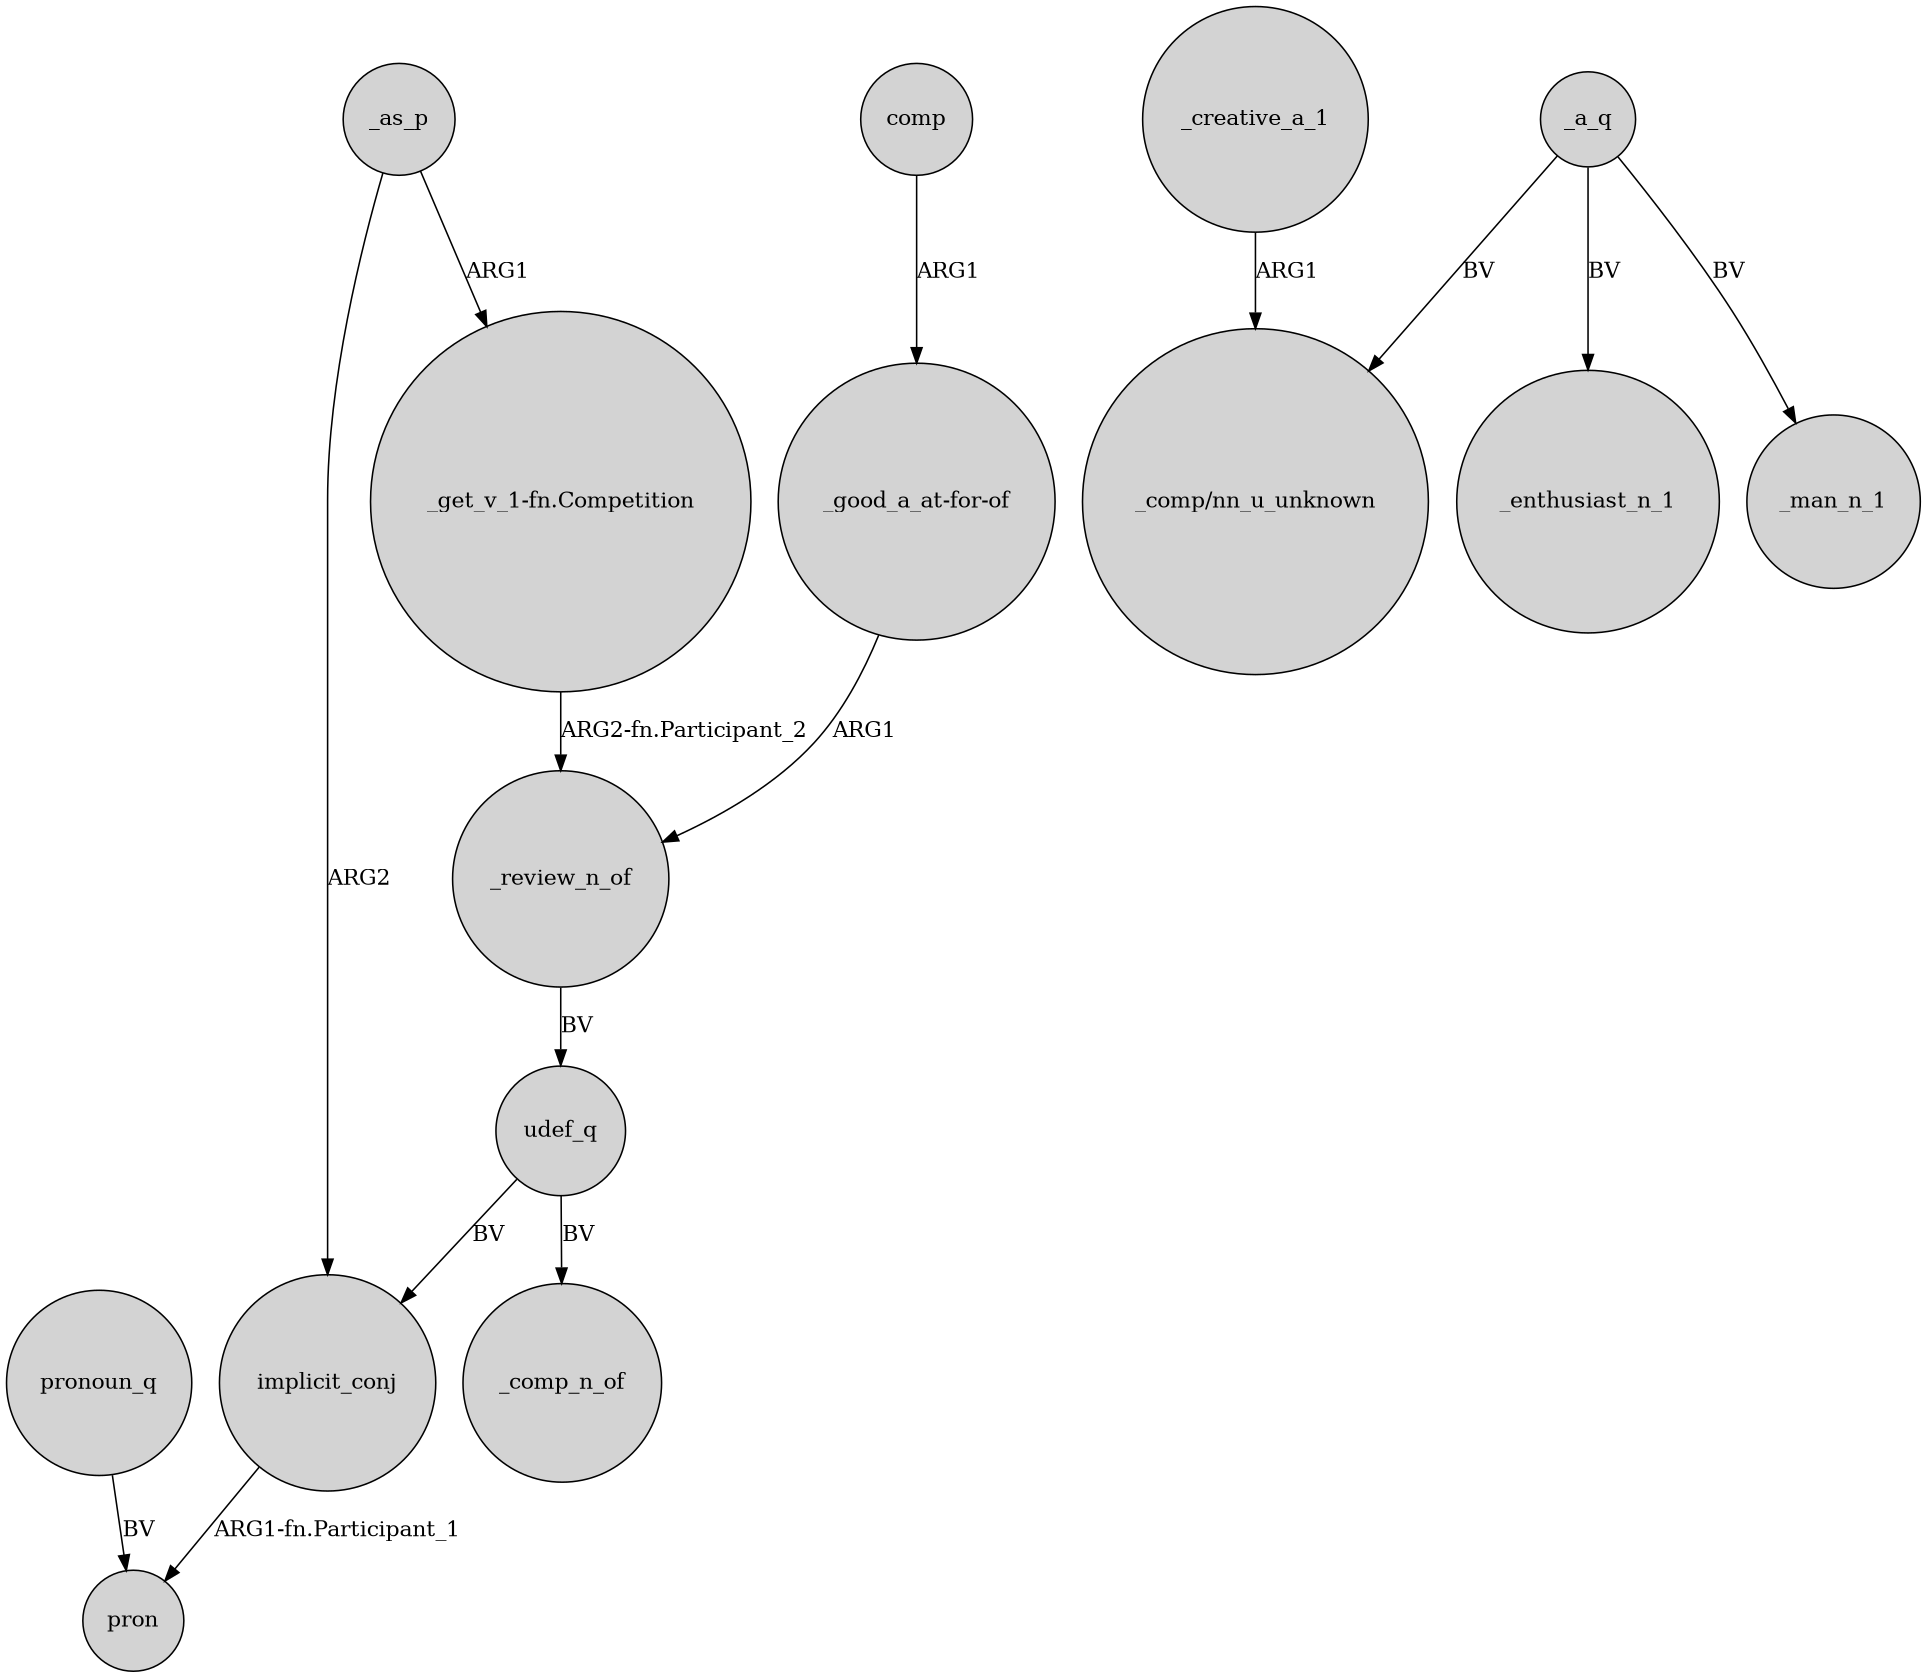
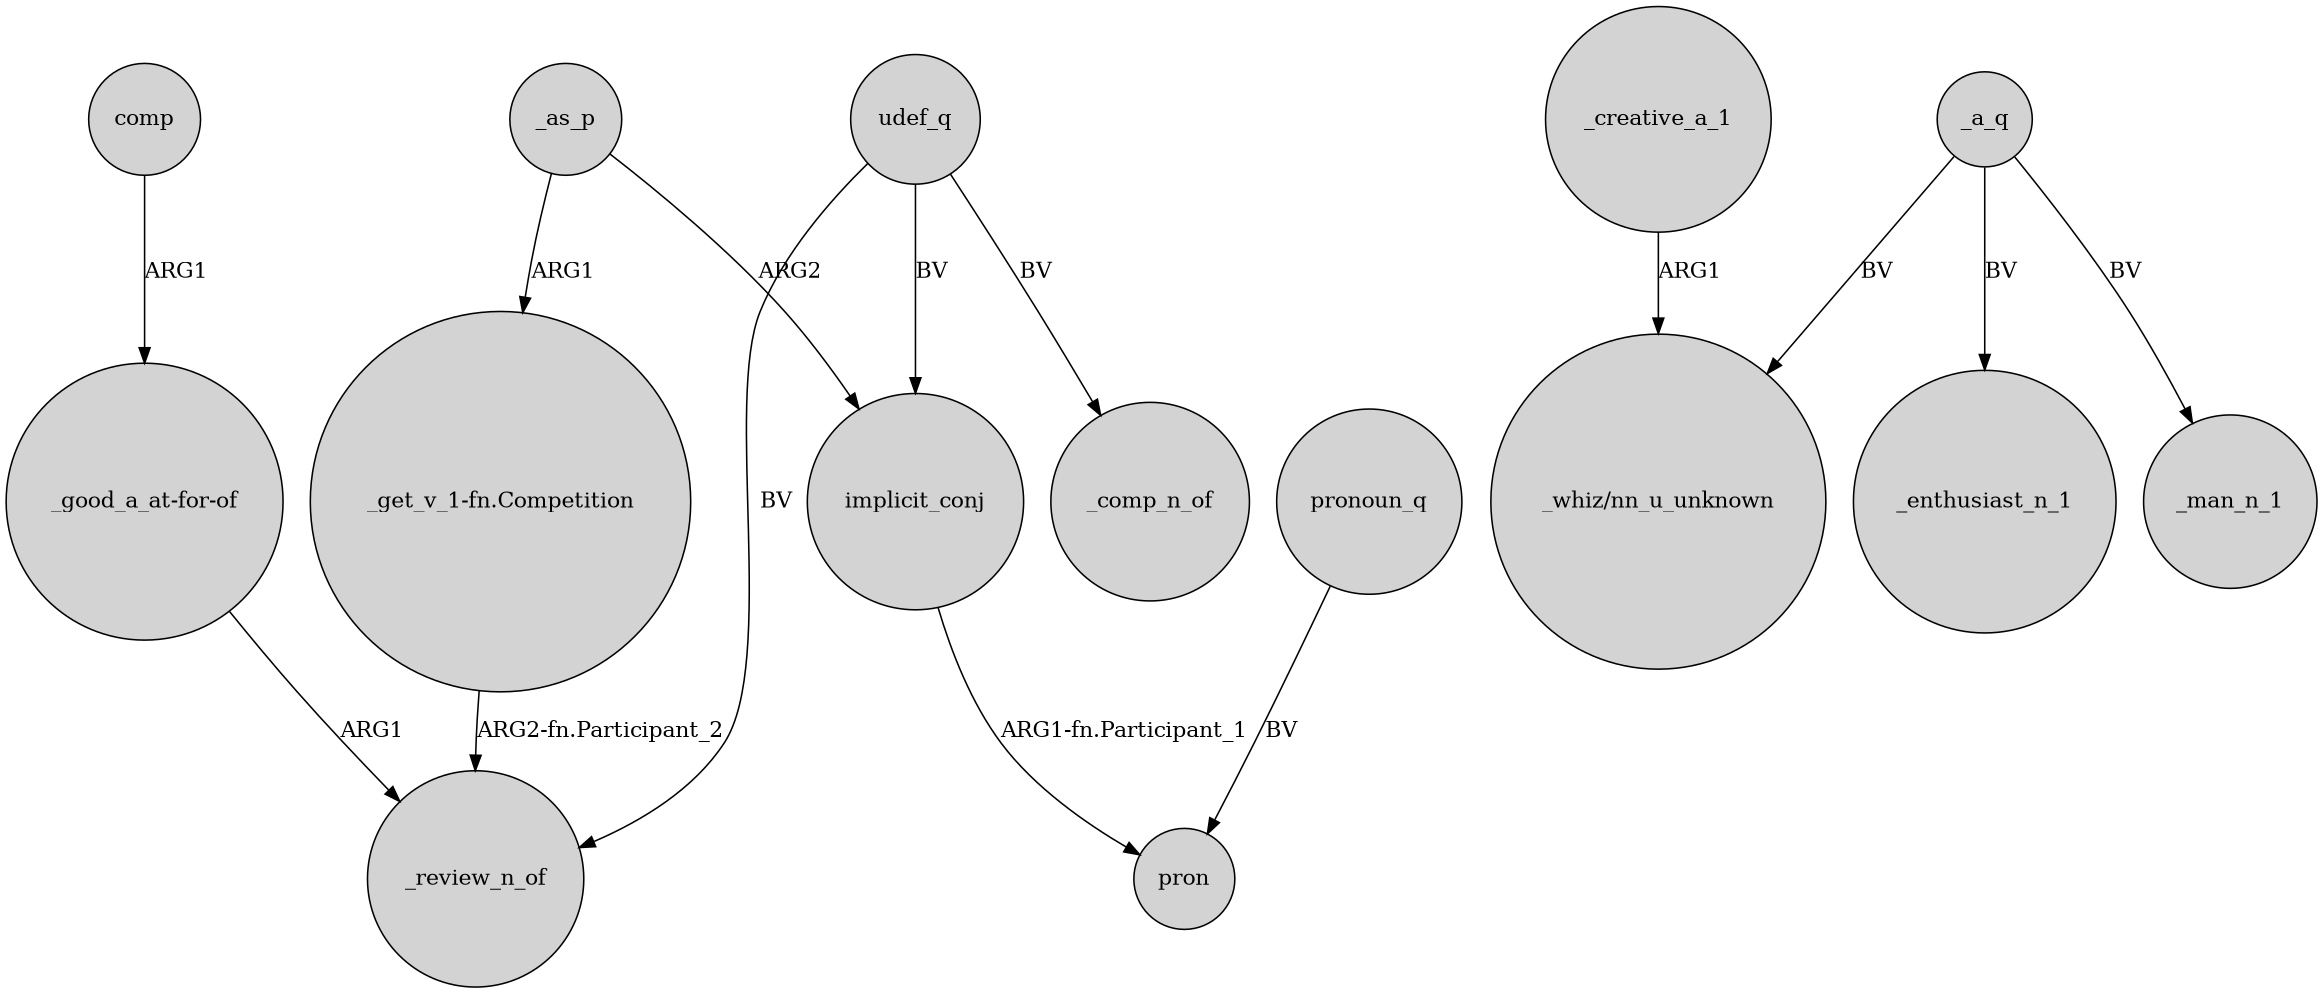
  digraph {
    node [shape=circle style=filled]
    udef_q
    _review_n_of
    implicit_conj
    n4 [label=_comp_n_of]
    pron
    "_get_v_1-fn.Competition"
    _creative_a_1
-   "_whiz/nn_u_unknown" [label="_comp/nn_u_unknown"]
+   "_whiz/nn_u_unknown"
    _a_q
    _enthusiast_n_1
    _man_n_1
    _as_p
    "_good_a_at-for-of"
    comp
    pronoun_q
-   _review_n_of -> udef_q [label=BV]
+   udef_q -> _review_n_of [label=BV]
    udef_q -> implicit_conj [label=BV]
    udef_q -> n4 [label=BV]
    implicit_conj -> pron [label="ARG1-fn.Participant_1"]
    "_get_v_1-fn.Competition" -> _review_n_of [label="ARG2-fn.Participant_2"]
    _creative_a_1 -> "_whiz/nn_u_unknown" [label=ARG1]
    _a_q -> "_whiz/nn_u_unknown" [label=BV]
    _a_q -> _enthusiast_n_1 [label=BV]
    _a_q -> _man_n_1 [label=BV]
    _as_p -> implicit_conj [label=ARG2]
    _as_p -> "_get_v_1-fn.Competition" [label=ARG1]
    "_good_a_at-for-of" -> _review_n_of [label=ARG1]
    comp -> "_good_a_at-for-of" [label=ARG1]
    pronoun_q -> pron [label=BV]
  }
